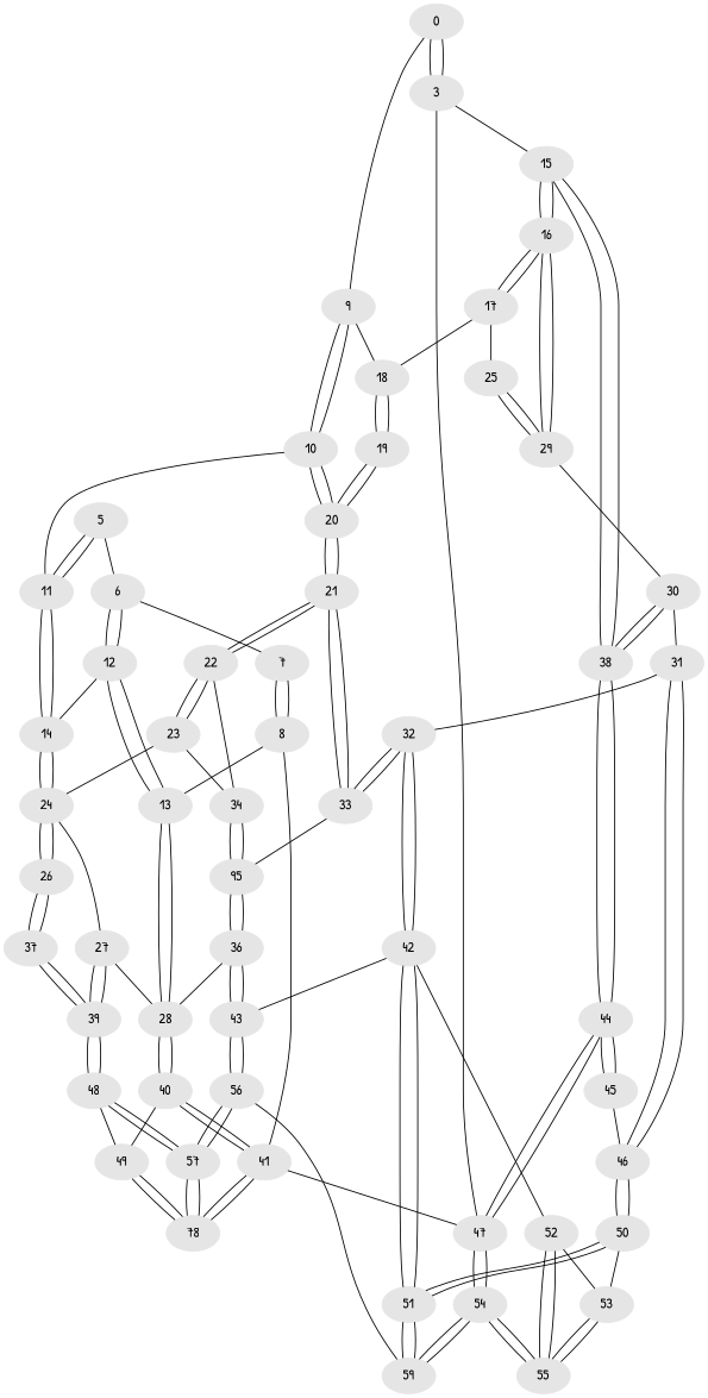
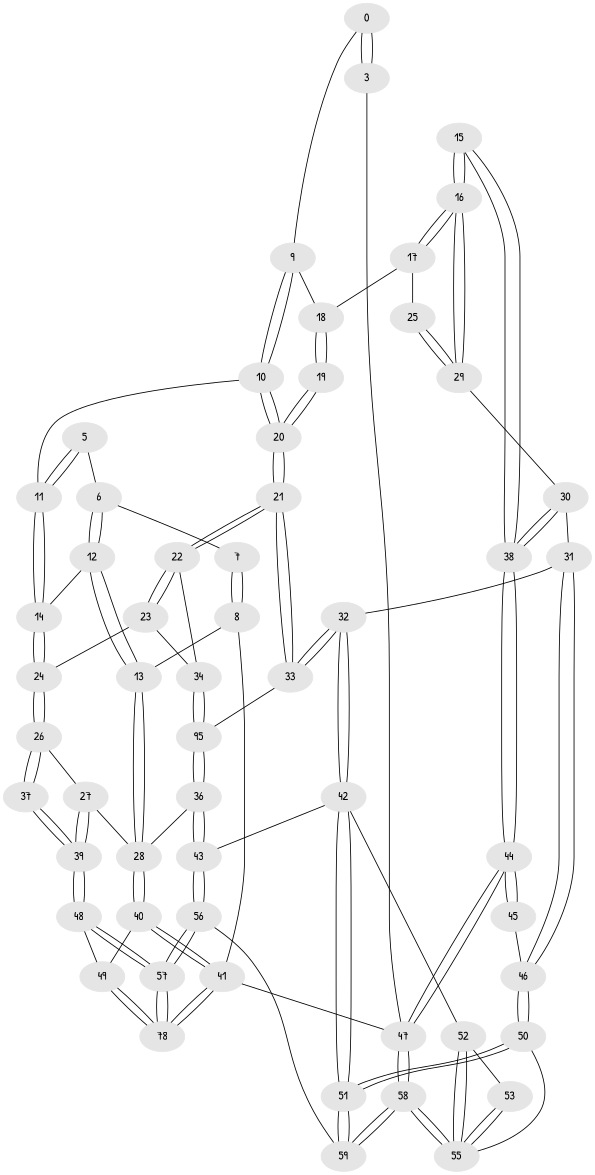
  graph {
    fontname="Patrick Hand"
    node [color=gray90 fontname="Patrick Hand" style=filled]
    edge [fontname="Patrick Hand"]
    n1 [label=0]
    3
    9
    5
    6
    11
    15
    47
    10
    18
    16
    38
-   54
+   54 [label=58]
    7
    8
    13
    41
    12
    14
    28
    n21 [label=78]
    20
    19
    21
    24
    40
    26
    17
    29
    44
    25
    30
    22
    33
    23
    34
    n37 [label=95]
    27
    37
    39
    48
    49
    31
    32
    46
    42
    50
    43
    51
    52
    36
    56
    45
    57
    59
    53
    55
    n1 -- 3
    n1 -- 3
    n1 -- 9
-   3 -- 15
    3 -- 47
    9 -- 10
    9 -- 10
    9 -- 18
    5 -- 6
    5 -- 11
    5 -- 11
    6 -- 7
    6 -- 12
    6 -- 12
    11 -- 14
    11 -- 14
    15 -- 16
    15 -- 16
    15 -- 38
    15 -- 38
    47 -- 54
    47 -- 54
    10 -- 11
    10 -- 20
    10 -- 20
    18 -- 19
    18 -- 19
    16 -- 17
    16 -- 17
    16 -- 29
    16 -- 29
    38 -- 44
    38 -- 44
    54 -- 59
    54 -- 59
    54 -- 55
    54 -- 55
    7 -- 8
    7 -- 8
    8 -- 13
    8 -- 41
    13 -- 28
    13 -- 28
    41 -- 47
    41 -- n21
    41 -- n21
    12 -- 13
    12 -- 13
    12 -- 14
    14 -- 24
    14 -- 24
    28 -- 40
    28 -- 40
    20 -- 21
    20 -- 21
    19 -- 20
    19 -- 20
    21 -- 22
    21 -- 22
    21 -- 33
    21 -- 33
    24 -- 26
    24 -- 26
    40 -- 41
    40 -- 41
    40 -- 49
-   24 -- 27
+   26 -- 27
    26 -- 37
    26 -- 37
    17 -- 18
    17 -- 25
    29 -- 30
    44 -- 47
    44 -- 47
    44 -- 45
    44 -- 45
    25 -- 29
    25 -- 29
    30 -- 38
    30 -- 38
    30 -- 31
    22 -- 23
    22 -- 23
    22 -- 34
    33 -- n37
    23 -- 24
    23 -- 34
    34 -- n37
    34 -- n37
    n37 -- 36
    n37 -- 36
    27 -- 28
    27 -- 39
    27 -- 39
    37 -- 39
    37 -- 39
    39 -- 48
    39 -- 48
    48 -- 49
    48 -- 57
    48 -- 57
    49 -- n21
    49 -- n21
    31 -- 32
    31 -- 46
    31 -- 46
    32 -- 33
    32 -- 33
    32 -- 42
    32 -- 42
    46 -- 50
    46 -- 50
    42 -- 43
    42 -- 51
    42 -- 51
    42 -- 52
    50 -- 51
    50 -- 51
-   50 -- 53
+   50 -- 55
    43 -- 56
    43 -- 56
    51 -- 59
    51 -- 59
    52 -- 53
    52 -- 55
    52 -- 55
    36 -- 28
    36 -- 43
    36 -- 43
    56 -- 57
    56 -- 57
    56 -- 59
    45 -- 46
    57 -- n21
    57 -- n21
    53 -- 55
    53 -- 55
  }
